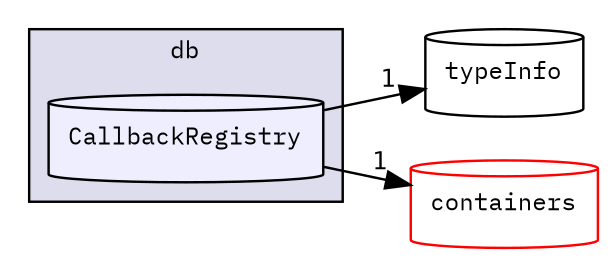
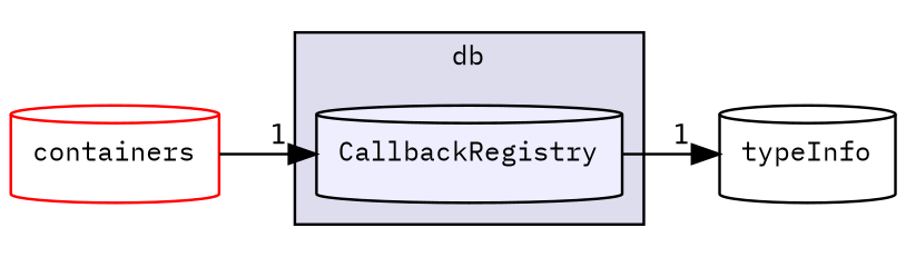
  digraph {
    compound=true
    fontname="IBM Plex Mono"
    rankdir=LR
    node [fontname="IBM Plex Mono" fontsize=10 shape=cylinder]
    edge [fontname="IBM Plex Mono" headlabel=1 labeldistance=1.5 labelfontname=Helvetica labelfontsize=10]
    n1 [fillcolor="#eeeeff" label=CallbackRegistry pencolor=black style=filled]
    n2 [label=typeInfo]
    n3 [color=red label=containers]
    subgraph cluster_1 {
      bgcolor="#ddddee"
      fontsize=10
      label=db
      pencolor=black
      n1
    }
    n1 -> n2
-   n1 -> n3
+   n3 -> n1
  }
